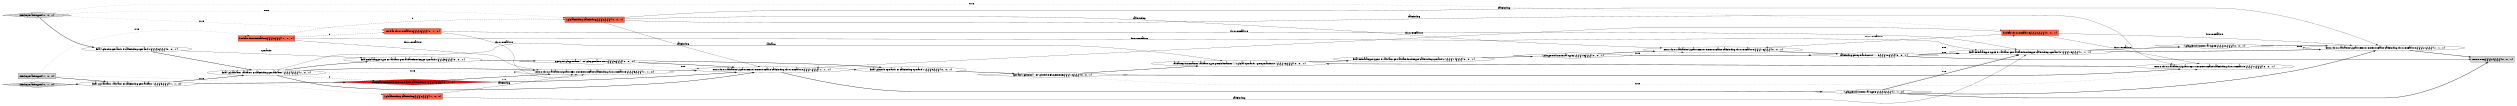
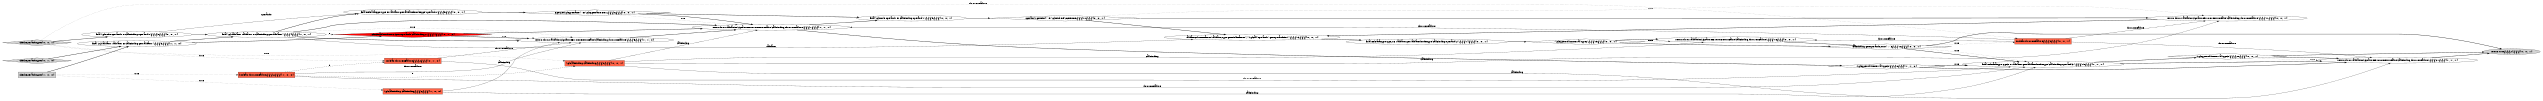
  digraph {
    fontname="DejaVu Serif"
    rankdir=LR
    node [fillcolor=white fontname="DejaVu Serif" shape=ellipse style=filled]
    edge [fontname="DejaVu Serif" style=bold]
-   n1 [fillcolor=lightgray label="return true@@@24@@@['0', '0', '1']" shape=box]
+   n1 [fillcolor=lightgray label="return true@@@24@@@['0', '0', '1']"]
    n2 [label="final SqlNode operand0 = callBinding.operand(0)@@@3@@@['0', '0', '1']"]
    n3 [label="final RelDataType type = validator.getValidatedNodeType(operand0)@@@5@@@['0', '0', '1']"]
    n4 [label="final SqlValidator validator = callBinding.getValidator()@@@4@@@['1', '0', '1']"]
    n5 [label="type.getSqlTypeName() != SqlTypeName.ROW@@@6@@@['0', '0', '1']" shape=diamond]
    n6 [label="return throwValidationSignatureErrorOrReturnFalse(callBinding,throwOnFailure)@@@5@@@['1', '1', '0']"]
    n7 [fillcolor=red label="!checkTableAndDescriptorOperands(callBinding,2)@@@4@@@['0', '1', '0']" shape=diamond]
    n8 [label="return throwValidationSignatureErrorOrReturnFalse(callBinding,throwOnFailure)@@@7@@@['1', '1', '1']"]
    n9 [label="validateColumnNames(validator,type.getFieldNames(),((SqlCall)operand1).getOperandList())@@@13@@@['0', '0', '1']"]
    n10 [label="final RelDataType type3 = validator.getValidatedNodeType(callBinding.operand(3))@@@19@@@['1', '1', '1']"]
    n11 [label="return throwValidationSignatureErrorOrReturnFalse(callBinding,throwOnFailure)@@@21@@@['1', '1', '1']"]
    n12 [label="!SqlTypeUtil.isInterval(type3)@@@20@@@['0', '0', '1']" shape=diamond]
    n13 [fillcolor=tomato label="boolean throwOnFailure@@@2@@@['1', '0', '0']" shape=box]
    n14 [fillcolor=tomato label="SqlCallBinding callBinding@@@2@@@['0', '0', '1']" shape=box]
    n15 [fillcolor=tomato label="boolean throwOnFailure@@@2@@@['0', '1', '0']" shape=box]
    n16 [label="return throwValidationSignatureErrorOrReturnFalse(callBinding,throwOnFailure)@@@11@@@['0', '0', '1']"]
    n17 [label="return throwValidationSignatureErrorOrReturnFalse(callBinding,throwOnFailure)@@@16@@@['0', '0', '1']"]
    n18 [label="final SqlNode operand1 = callBinding.operand(1)@@@9@@@['0', '0', '1']"]
    n19 [label="!SqlTypeUtil.isInterval(type3)@@@8@@@['1', '1', '0']" shape=diamond]
    n20 [label="final RelDataType type2 = validator.getValidatedNodeType(callBinding.operand(2))@@@14@@@['0', '0', '1']"]
    n21 [fillcolor=lightgray label="checkOperandTypes['1', '0', '0']" shape=box]
    n22 [label="final SqlValidator validator = callBinding.getValidator()@@@3@@@['1', '1', '0']"]
    n23 [fillcolor=tomato label="SqlCallBinding callBinding@@@2@@@['1', '0', '0']" shape=box]
    n24 [label="callBinding.getOperandCount() > 3@@@18@@@['0', '0', '1']" shape=diamond]
    n25 [label="!SqlTypeUtil.isInterval(type2)@@@15@@@['0', '0', '1']" shape=diamond]
    n26 [label="operand1.getKind() != SqlKind.DESCRIPTOR@@@10@@@['0', '0', '1']" shape=diamond]
    n27 [fillcolor=tomato label="boolean throwOnFailure@@@2@@@['0', '0', '1']" shape=box]
    n28 [fillcolor=lightgray label="checkOperandTypes['0', '1', '0']" shape=diamond]
    n29 [fillcolor=lightgray label="checkOperandTypes['0', '0', '1']" shape=diamond]
    n2 -> n3 [label=operand0 style=solid]
    n2 -> n4
    n3 -> n5
    n4 -> n3
    n4 -> n6 [label=true style=dotted]
    n4 -> n6
    n4 -> n7 [label=0 style=dashed]
    n4 -> n8
    n4 -> n9 [label=validator style=solid]
    n5 -> n8
    n5 -> n8 [label=true style=dotted]
    n5 -> n18
    n6 -> n8
    n7 -> n6
    n7 -> n6 [label=true style=dotted]
    n7 -> n8
    n8 -> n18
    n8 -> n19
    n9 -> n20
    n10 -> n11
    n10 -> n12
    n11 -> n1
-   n19 -> n1
+   n12 -> n1
    n12 -> n11 [label=true style=dotted]
    n12 -> n11
    n13 -> n6 [label=throwOnFailure style=solid]
    n13 -> n10 [label=throwOnFailure style=solid]
    n13 -> n14 [label=0 style=dashed]
    n13 -> n15 [label=0 style=dashed]
    n14 -> n8 [label=callBinding style=solid]
    n14 -> n11 [label=callBinding style=solid]
    n14 -> n16 [label=callBinding style=solid]
    n14 -> n17 [label=callBinding style=solid]
    n15 -> n6 [label=throwOnFailure style=solid]
    n15 -> n10 [label=throwOnFailure style=solid]
    n16 -> n9
    n17 -> n24
    n18 -> n26
    n19 -> n10
    n19 -> n10 [label=true style=dotted]
    n19 -> n11
    n20 -> n25
    n21 -> n13 [label=true style=dotted]
    n21 -> n22
    n21 -> n23 [label=true style=dotted]
    n22 -> n4
    n22 -> n7
    n23 -> n6 [label=callBinding style=solid]
    n23 -> n10 [label=callBinding style=solid]
    n24 -> n1
    n24 -> n10 [label=true style=dotted]
    n24 -> n10
    n24 -> n27 [label=true style=dotted]
    n25 -> n17 [label=true style=dotted]
    n25 -> n17
    n25 -> n24
    n26 -> n9
    n26 -> n16 [label=true style=dotted]
    n26 -> n16
    n27 -> n8 [label=throwOnFailure style=solid]
    n27 -> n11 [label=throwOnFailure style=solid]
    n27 -> n16 [label=throwOnFailure style=solid]
    n27 -> n17 [label=throwOnFailure style=solid]
    n28 -> n22
    n29 -> n2
    n29 -> n14 [label=true style=dotted]
    n29 -> n15 [label=true style=dotted]
-   n29 -> n27 [label=true style=dotted]
+   n29 -> n27 [label=throwOnFailure style=dotted]
  }
